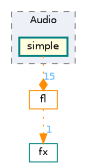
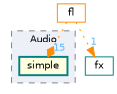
  digraph {
    compound=true
    node [color=teal fillcolor=white fontname=Helvetica fontsize=10 shape=box style=filled]
    edge [color=darkorange fontcolor=steelblue1 fontname=Helvetica fontsize=10 labeldistance=1.5 labelfontname=Helvetica labelfontsize=10 style=dotted]
    n1 [fillcolor=lightyellow height=0.2 label=simple style="filled,bold" width=0.4]
    n2 [color=darkorange height=0.2 label=fl width=0.4]
    n3 [height=0.2 label=fx width=0.4]
    subgraph cluster_1 {
      bgcolor="#edf0f7"
      fontname=Helvetica
      fontsize=10
      label=Audio
      pencolor=grey50
      style="filled,dashed"
      n1
    }
-   n1 -> n2 [arrowhead=diamond headlabel=15]
+   n2 -> n1 [arrowhead=diamond headlabel=15]
    n2 -> n3 [arrowhead=normal headlabel=1]
  }
